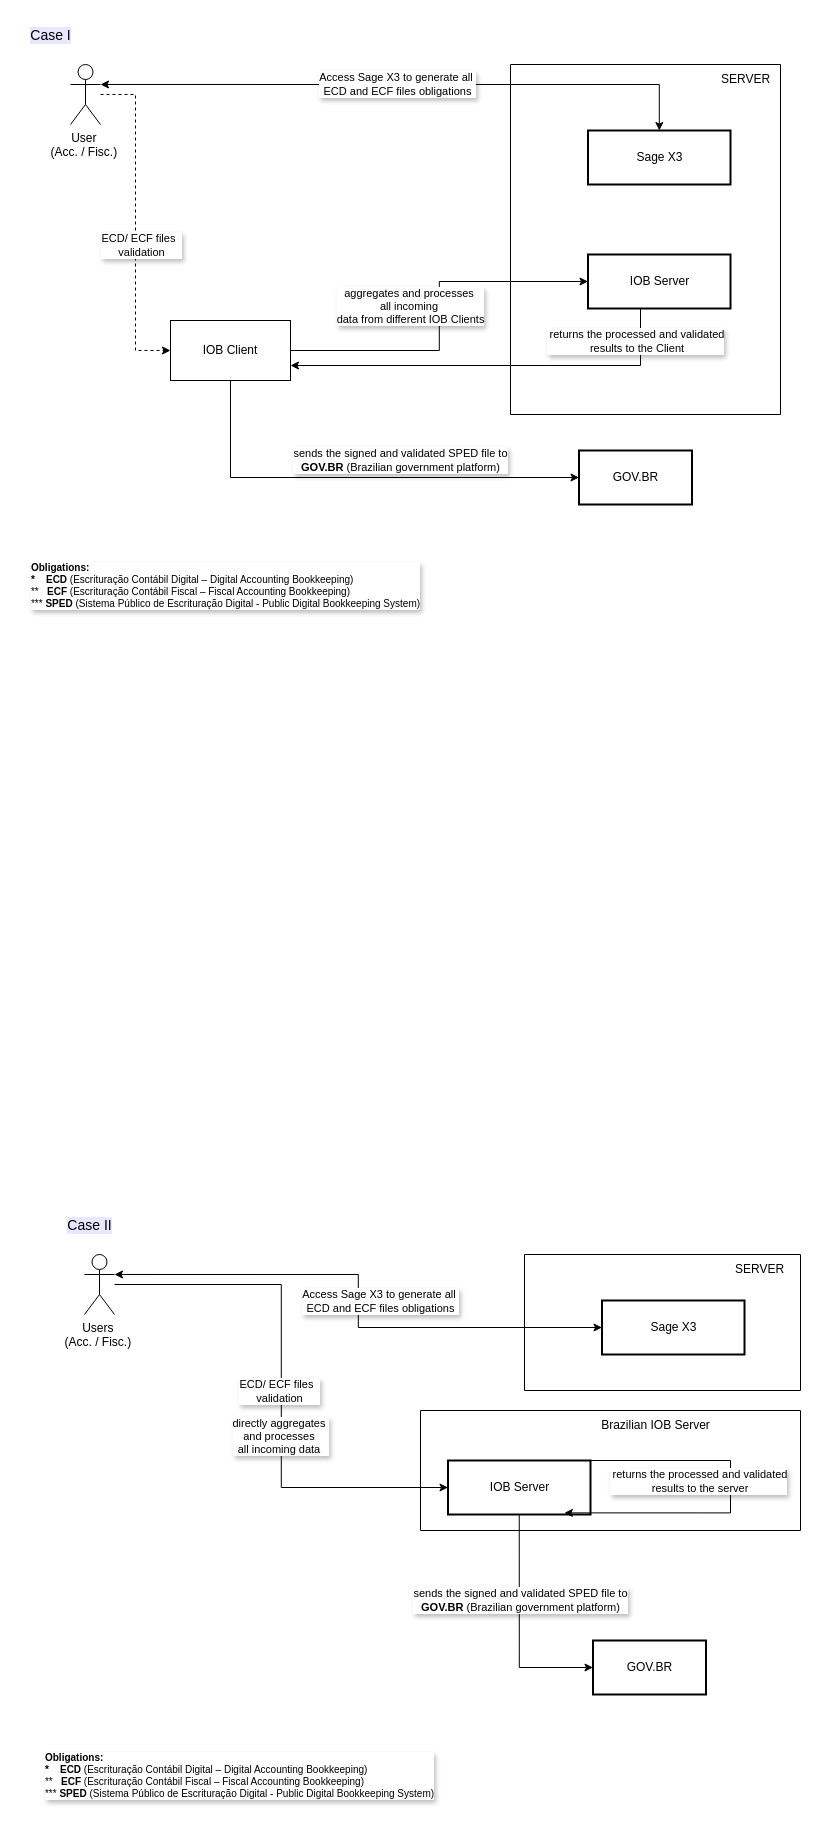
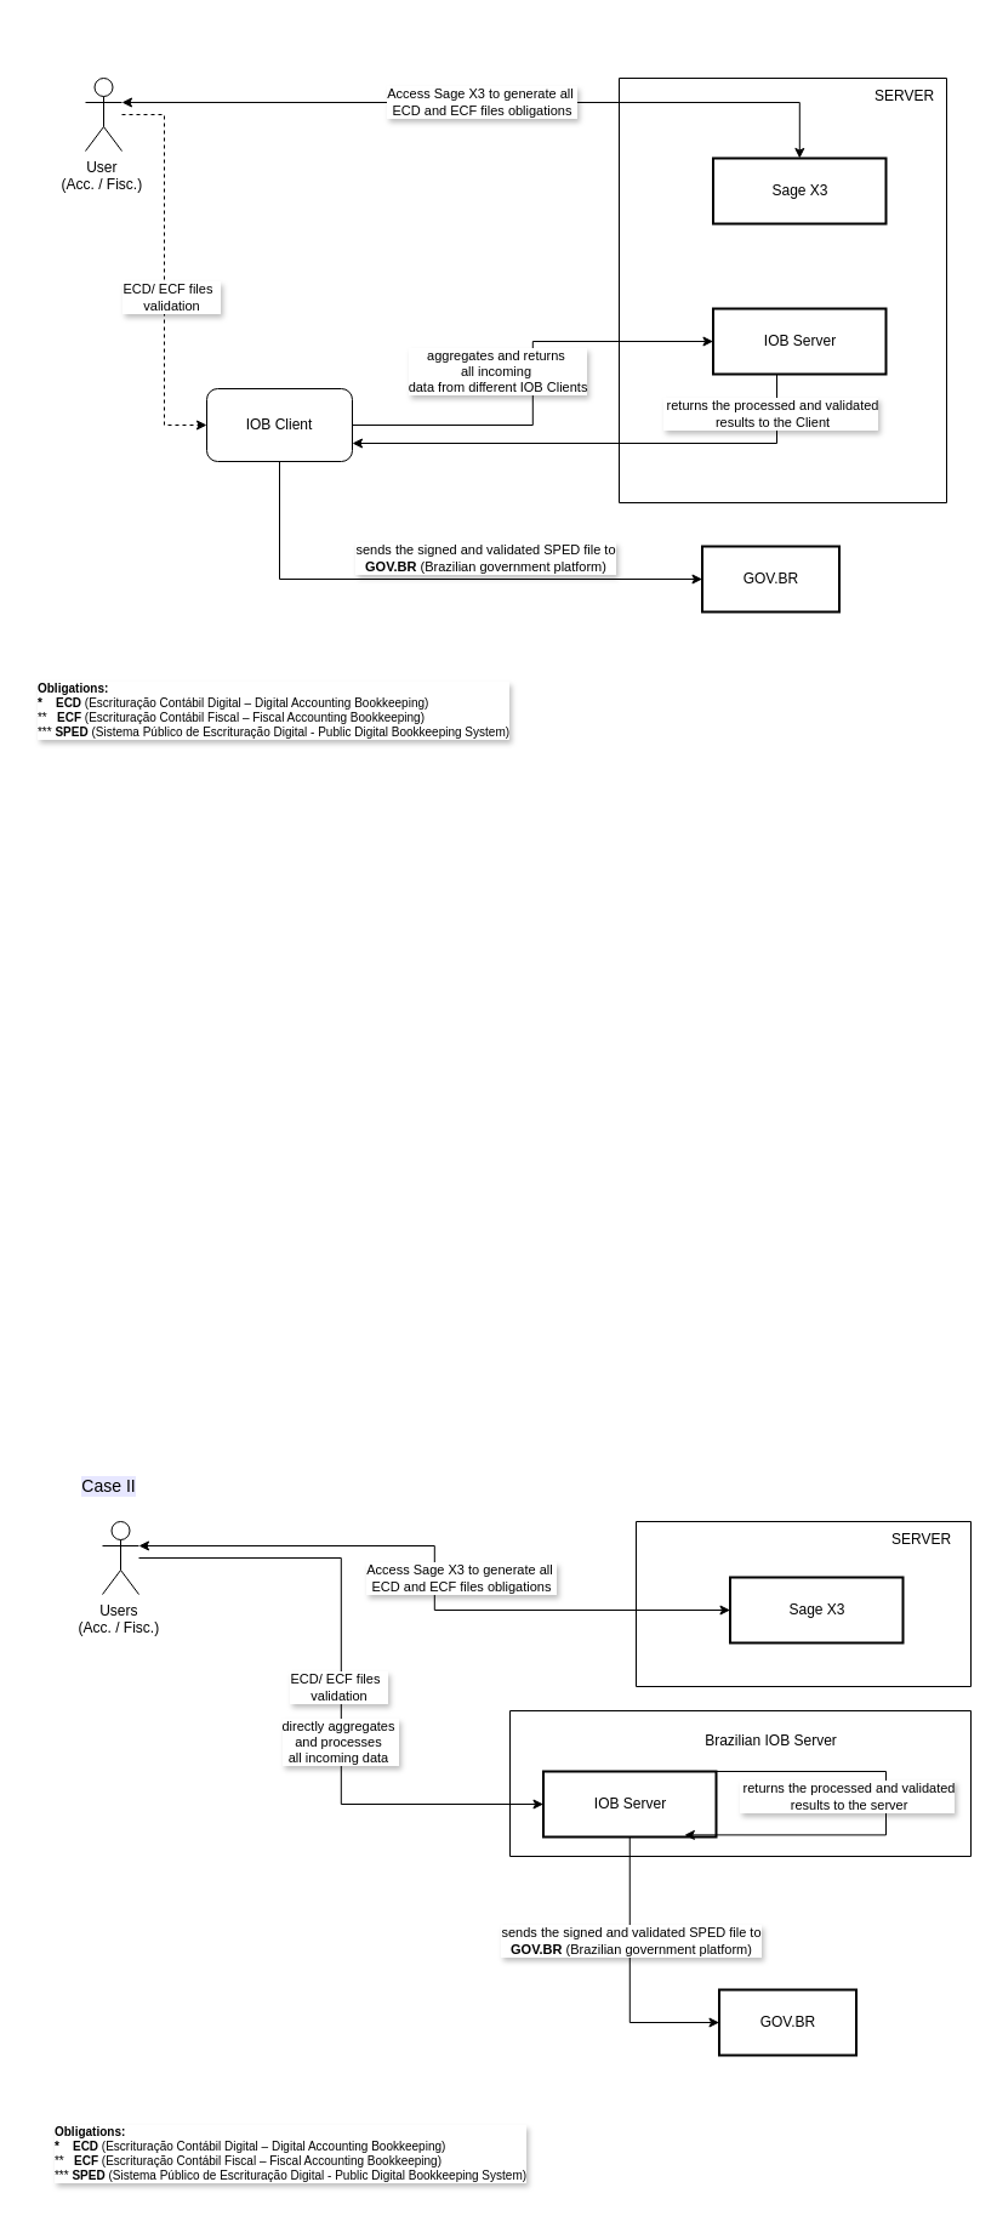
  <mxCell id="0" />
  <mxCell id="1" parent="0" />
  <mxCell id="2" style="edgeStyle=orthogonalEdgeStyle;rounded=0;orthogonalLoop=1;jettySize=auto;html=1;entryX=0;entryY=0.5;entryDx=0;entryDy=0;dashed=1;" edge="1" parent="1" source="9" target="13"><mxGeometry relative="1" as="geometry" /></mxCell>
  <mxCell id="3" value="&lt;div&gt;ECD/ ECF files&amp;nbsp;&amp;nbsp;&lt;/div&gt;&lt;div&gt;validation&lt;/div&gt;" style="edgeLabel;html=1;align=center;verticalAlign=middle;resizable=0;points=[];textShadow=1;" vertex="1" connectable="0" parent="2"><mxGeometry x="-0.345" y="-4" relative="1" as="geometry"><mxPoint x="9" y="78" as="offset" /></mxGeometry></mxCell>
  <mxCell id="4" value="GOV.BR" style="whiteSpace=wrap;strokeWidth=2;" parent="1" vertex="1"><mxGeometry x="578.5" y="450" width="113" height="54" as="geometry" /></mxCell>
  <mxCell id="5" value="" style="whiteSpace=wrap;strokeWidth=2;" parent="1" vertex="1"><mxGeometry x="242" y="420" as="geometry" /></mxCell>
  <mxCell id="6" value="" style="whiteSpace=wrap;strokeWidth=2;" parent="1" vertex="1"><mxGeometry x="355" y="528" as="geometry" /></mxCell>
  <mxCell id="7" style="edgeStyle=orthogonalEdgeStyle;rounded=0;orthogonalLoop=1;jettySize=auto;html=1;exitX=1;exitY=0.333;exitDx=0;exitDy=0;exitPerimeter=0;startArrow=classic;startFill=1;" edge="1" parent="1" source="9" target="15"><mxGeometry relative="1" as="geometry" /></mxCell>
  <mxCell id="8" value="Access Sage X3 to generate all&amp;nbsp;&lt;div&gt;ECD and ECF files obligations&lt;/div&gt;" style="edgeLabel;html=1;align=center;verticalAlign=middle;resizable=0;points=[];textShadow=1;" vertex="1" connectable="0" parent="7"><mxGeometry x="-0.005" y="-2" relative="1" as="geometry"><mxPoint x="-4" y="-2" as="offset" /></mxGeometry></mxCell>
  <mxCell id="9" value="User&amp;nbsp;&lt;div&gt;(Acc. / Fisc.)&lt;span style=&quot;background-color: transparent; color: light-dark(rgb(0, 0, 0), rgb(255, 255, 255));&quot;&gt;&amp;nbsp;&lt;/span&gt;&lt;/div&gt;" style="shape=umlActor;verticalLabelPosition=bottom;verticalAlign=top;html=1;outlineConnect=0;" vertex="1" parent="1"><mxGeometry x="70" y="64" width="30" height="60" as="geometry" /></mxCell>
  <mxCell id="10" value="&lt;div style=&quot;text-align: left;&quot;&gt;&lt;b style=&quot;color: light-dark(rgb(0, 0, 0), rgb(255, 255, 255));&quot;&gt;Obligations:&amp;nbsp;&lt;/b&gt;&lt;/div&gt;&lt;div style=&quot;text-align: left;&quot;&gt;&lt;b style=&quot;color: light-dark(rgb(0, 0, 0), rgb(255, 255, 255));&quot;&gt;*&amp;nbsp; &amp;nbsp; ECD&lt;/b&gt;&lt;span style=&quot;color: light-dark(rgb(0, 0, 0), rgb(255, 255, 255));&quot;&gt; (Escrituração Contábil Digital – Digital Accounting Bookkeeping&lt;/span&gt;&lt;span style=&quot;color: light-dark(rgb(0, 0, 0), rgb(255, 255, 255));&quot;&gt;)&lt;/span&gt;&lt;/div&gt;&lt;div style=&quot;text-align: left;&quot;&gt;&lt;span style=&quot;color: light-dark(rgb(0, 0, 0), rgb(255, 255, 255));&quot;&gt;**&amp;nbsp; &amp;nbsp;&lt;/span&gt;&lt;strong data-start=&quot;501&quot; data-end=&quot;508&quot; style=&quot;color: light-dark(rgb(0, 0, 0), rgb(255, 255, 255));&quot;&gt;ECF&lt;/strong&gt;&lt;span style=&quot;color: light-dark(rgb(0, 0, 0), rgb(255, 255, 255));&quot;&gt; (Escrituração Contábil Fiscal – Fiscal Accounting Bookkeeping)&lt;/span&gt;&lt;/div&gt;&lt;div style=&quot;text-align: left;&quot;&gt;&lt;span style=&quot;color: light-dark(rgb(0, 0, 0), rgb(255, 255, 255));&quot;&gt;***&amp;nbsp;&lt;b&gt;SPED &lt;/b&gt;(Sistema Público de Escrituração Digital -&amp;nbsp;&lt;/span&gt;&lt;span style=&quot;text-align: center;&quot;&gt;Public Digital Bookkeeping System)&lt;/span&gt;&lt;/div&gt;" style="text;html=1;align=center;verticalAlign=middle;resizable=0;points=[];autosize=1;strokeColor=none;fillColor=none;fontSize=10;labelBorderColor=none;textShadow=1;labelBackgroundColor=default;" vertex="1" parent="1"><mxGeometry x="20" y="555" width="410" height="60" as="geometry" /></mxCell>
  <mxCell id="11" style="edgeStyle=orthogonalEdgeStyle;rounded=0;orthogonalLoop=1;jettySize=auto;html=1;entryX=0;entryY=0.5;entryDx=0;entryDy=0;startArrow=none;startFill=0;" edge="1" parent="1" source="13" target="16"><mxGeometry relative="1" as="geometry" /></mxCell>
  <mxCell id="12" value="&lt;div&gt;sends the signed and validated SPED file to&lt;/div&gt;&lt;div&gt;&lt;b&gt;GOV.BR &lt;/b&gt;(Brazilian government platform)&lt;/div&gt;" style="edgeStyle=orthogonalEdgeStyle;rounded=0;orthogonalLoop=1;jettySize=auto;html=1;exitX=0.5;exitY=1;exitDx=0;exitDy=0;entryX=0;entryY=0.5;entryDx=0;entryDy=0;labelBorderColor=none;textShadow=1;" edge="1" parent="1" source="13" target="4"><mxGeometry x="0.199" y="17" relative="1" as="geometry"><mxPoint as="offset" /></mxGeometry></mxCell>
- <mxCell id="13" value="IOB Client" style="rounded=0;whiteSpace=wrap;html=1;" vertex="1" parent="1"><mxGeometry x="170" y="320" width="120" height="60" as="geometry" /></mxCell>
+ <mxCell id="13" value="IOB Client" style="whiteSpace=wrap;html=1;rounded=1;" vertex="1" parent="1"><mxGeometry x="170" y="320" width="120" height="60" as="geometry" /></mxCell>
  <mxCell id="14" value="" style="swimlane;startSize=0;" vertex="1" parent="1"><mxGeometry x="510" y="64" width="270" height="350" as="geometry" /></mxCell>
  <mxCell id="15" value="Sage X3" style="whiteSpace=wrap;strokeWidth=2;" parent="14" vertex="1"><mxGeometry x="77.5" y="66" width="142.5" height="54" as="geometry" /></mxCell>
  <mxCell id="16" value="IOB Server" style="whiteSpace=wrap;strokeWidth=2;" parent="14" vertex="1"><mxGeometry x="77.5" y="190" width="142.5" height="54" as="geometry" /></mxCell>
  <mxCell id="17" value="SERVER" style="text;html=1;align=center;verticalAlign=middle;resizable=0;points=[];autosize=1;strokeColor=none;fillColor=none;" vertex="1" parent="14"><mxGeometry x="200" width="70" height="30" as="geometry" /></mxCell>
- <mxCell id="18" value="aggregates and processes&amp;nbsp;&lt;div&gt;all incoming&amp;nbsp;&lt;/div&gt;&lt;div&gt;data from different IOB Clients&lt;/div&gt;" style="edgeLabel;html=1;align=center;verticalAlign=middle;resizable=0;points=[];textShadow=1;" vertex="1" connectable="0" parent="1"><mxGeometry x="430" y="340" as="geometry"><mxPoint x="-21" y="-35" as="offset" /></mxGeometry></mxCell>
+ <mxCell id="18" value="aggregates and returns&amp;nbsp;&lt;div&gt;all incoming&amp;nbsp;&lt;/div&gt;&lt;div&gt;data from different IOB Clients&lt;/div&gt;" style="edgeLabel;html=1;align=center;verticalAlign=middle;resizable=0;points=[];textShadow=1;" vertex="1" connectable="0" parent="1"><mxGeometry x="430" y="340" as="geometry"><mxPoint x="-21" y="-35" as="offset" /></mxGeometry></mxCell>
  <mxCell id="19" style="edgeStyle=orthogonalEdgeStyle;rounded=0;orthogonalLoop=1;jettySize=auto;html=1;entryX=1;entryY=0.75;entryDx=0;entryDy=0;" edge="1" parent="1" source="16" target="13"><mxGeometry relative="1" as="geometry"><mxPoint x="290" y="420" as="targetPoint" /><Array as="points"><mxPoint x="640" y="365" /></Array></mxGeometry></mxCell>
  <mxCell id="20" value="&amp;nbsp;returns the processed and validated&lt;div&gt;&amp;nbsp;results to the &lt;span data-end=&quot;915&quot; data-start=&quot;901&quot;&gt;Client&lt;/span&gt;&lt;/div&gt;" style="edgeLabel;html=1;align=center;verticalAlign=middle;resizable=0;points=[];textShadow=1;" vertex="1" connectable="0" parent="19"><mxGeometry x="-0.085" y="4" relative="1" as="geometry"><mxPoint x="123" y="-29" as="offset" /></mxGeometry></mxCell>
- <mxCell id="21" value="Case I" style="text;html=1;align=center;verticalAlign=middle;resizable=0;points=[];autosize=1;strokeColor=none;fillColor=none;labelBorderColor=none;fontSize=14;labelBackgroundColor=#E7E7FF;" vertex="1" parent="1"><mxGeometry x="20" width="60" height="30" as="geometry" y="20" /></mxCell>
  <mxCell id="22" style="edgeStyle=orthogonalEdgeStyle;rounded=0;orthogonalLoop=1;jettySize=auto;html=1;entryX=0;entryY=0.5;entryDx=0;entryDy=0;" edge="1" parent="1" source="29" target="39"><mxGeometry relative="1" as="geometry"><mxPoint x="184" y="1540" as="targetPoint" /></mxGeometry></mxCell>
  <mxCell id="23" value="&lt;div&gt;ECD/ ECF files&amp;nbsp;&amp;nbsp;&lt;/div&gt;&lt;div&gt;validation&lt;/div&gt;" style="edgeLabel;html=1;align=center;verticalAlign=middle;resizable=0;points=[];textShadow=1;" vertex="1" connectable="0" parent="22"><mxGeometry x="-0.345" y="-4" relative="1" as="geometry"><mxPoint x="2" y="97" as="offset" /></mxGeometry></mxCell>
  <mxCell id="24" value="GOV.BR" style="whiteSpace=wrap;strokeWidth=2;" vertex="1" parent="1"><mxGeometry x="592.5" y="1640" width="113" height="54" as="geometry" /></mxCell>
  <mxCell id="25" value="" style="whiteSpace=wrap;strokeWidth=2;" vertex="1" parent="1"><mxGeometry x="256" y="1610" as="geometry" /></mxCell>
  <mxCell id="26" value="" style="whiteSpace=wrap;strokeWidth=2;" vertex="1" parent="1"><mxGeometry x="369" y="1718" as="geometry" /></mxCell>
  <mxCell id="27" style="edgeStyle=orthogonalEdgeStyle;rounded=0;orthogonalLoop=1;jettySize=auto;html=1;exitX=1;exitY=0.333;exitDx=0;exitDy=0;exitPerimeter=0;startArrow=classic;startFill=1;" edge="1" parent="1" source="29" target="33"><mxGeometry relative="1" as="geometry" /></mxCell>
  <mxCell id="28" value="Access Sage X3 to generate all&amp;nbsp;&lt;div&gt;ECD and ECF files obligations&lt;/div&gt;" style="edgeLabel;html=1;align=center;verticalAlign=middle;resizable=0;points=[];textShadow=1;" vertex="1" connectable="0" parent="27"><mxGeometry x="-0.005" y="-2" relative="1" as="geometry"><mxPoint x="24" y="1" as="offset" /></mxGeometry></mxCell>
  <mxCell id="29" value="Users&amp;nbsp;&lt;div&gt;(Acc. / Fisc.)&lt;span style=&quot;background-color: transparent; color: light-dark(rgb(0, 0, 0), rgb(255, 255, 255));&quot;&gt;&amp;nbsp;&lt;/span&gt;&lt;/div&gt;" style="shape=umlActor;verticalLabelPosition=bottom;verticalAlign=top;html=1;outlineConnect=0;" vertex="1" parent="1"><mxGeometry x="84" y="1254" width="30" height="60" as="geometry" /></mxCell>
  <mxCell id="30" value="&lt;div style=&quot;text-align: left;&quot;&gt;&lt;b style=&quot;color: light-dark(rgb(0, 0, 0), rgb(255, 255, 255));&quot;&gt;Obligations:&amp;nbsp;&lt;/b&gt;&lt;/div&gt;&lt;div style=&quot;text-align: left;&quot;&gt;&lt;b style=&quot;color: light-dark(rgb(0, 0, 0), rgb(255, 255, 255));&quot;&gt;*&amp;nbsp; &amp;nbsp; ECD&lt;/b&gt;&lt;span style=&quot;color: light-dark(rgb(0, 0, 0), rgb(255, 255, 255));&quot;&gt; (Escrituração Contábil Digital – Digital Accounting Bookkeeping&lt;/span&gt;&lt;span style=&quot;color: light-dark(rgb(0, 0, 0), rgb(255, 255, 255));&quot;&gt;)&lt;/span&gt;&lt;/div&gt;&lt;div style=&quot;text-align: left;&quot;&gt;&lt;span style=&quot;color: light-dark(rgb(0, 0, 0), rgb(255, 255, 255));&quot;&gt;**&amp;nbsp; &amp;nbsp;&lt;/span&gt;&lt;strong data-start=&quot;501&quot; data-end=&quot;508&quot; style=&quot;color: light-dark(rgb(0, 0, 0), rgb(255, 255, 255));&quot;&gt;ECF&lt;/strong&gt;&lt;span style=&quot;color: light-dark(rgb(0, 0, 0), rgb(255, 255, 255));&quot;&gt; (Escrituração Contábil Fiscal – Fiscal Accounting Bookkeeping)&lt;/span&gt;&lt;/div&gt;&lt;div style=&quot;text-align: left;&quot;&gt;&lt;span style=&quot;color: light-dark(rgb(0, 0, 0), rgb(255, 255, 255));&quot;&gt;***&amp;nbsp;&lt;b&gt;SPED &lt;/b&gt;(Sistema Público de Escrituração Digital -&amp;nbsp;&lt;/span&gt;&lt;span style=&quot;text-align: center;&quot;&gt;Public Digital Bookkeeping System)&lt;/span&gt;&lt;/div&gt;" style="text;html=1;align=center;verticalAlign=middle;resizable=0;points=[];autosize=1;strokeColor=none;fillColor=none;fontSize=10;labelBorderColor=none;textShadow=1;labelBackgroundColor=default;" vertex="1" parent="1"><mxGeometry x="34" y="1745" width="410" height="60" as="geometry" /></mxCell>
  <mxCell id="31" value="&lt;div&gt;sends the signed and validated SPED file to&lt;/div&gt;&lt;div&gt;&lt;b&gt;GOV.BR &lt;/b&gt;(Brazilian government platform)&lt;/div&gt;" style="edgeStyle=orthogonalEdgeStyle;rounded=0;orthogonalLoop=1;jettySize=auto;html=1;exitX=0.5;exitY=1;exitDx=0;exitDy=0;entryX=0;entryY=0.5;entryDx=0;entryDy=0;labelBorderColor=none;textShadow=1;" edge="1" parent="1" source="39" target="24"><mxGeometry x="-0.241" y="1" relative="1" as="geometry"><mxPoint as="offset" /><mxPoint x="244" y="1570" as="sourcePoint" /></mxGeometry></mxCell>
  <mxCell id="32" value="" style="swimlane;startSize=0;" vertex="1" parent="1"><mxGeometry x="524" y="1254" width="276" height="136" as="geometry" /></mxCell>
  <mxCell id="33" value="Sage X3" style="whiteSpace=wrap;strokeWidth=2;" vertex="1" parent="32"><mxGeometry x="77.5" y="46" width="142.5" height="54" as="geometry" /></mxCell>
  <mxCell id="34" value="SERVER" style="text;html=1;align=center;verticalAlign=middle;resizable=0;points=[];autosize=1;strokeColor=none;fillColor=none;" vertex="1" parent="32"><mxGeometry x="200" width="70" height="30" as="geometry" /></mxCell>
  <mxCell id="35" value="directly aggregates&amp;nbsp;&lt;div&gt;and processes&amp;nbsp;&lt;div&gt;all incoming&amp;nbsp;&lt;span style=&quot;background-color: light-dark(#ffffff, var(--ge-dark-color, #121212)); color: light-dark(rgb(0, 0, 0), rgb(255, 255, 255));&quot;&gt;data&amp;nbsp;&lt;/span&gt;&lt;/div&gt;&lt;/div&gt;" style="edgeLabel;html=1;align=center;verticalAlign=middle;resizable=0;points=[];textShadow=1;" vertex="1" connectable="0" parent="1"><mxGeometry x="300" y="1470" as="geometry"><mxPoint x="-21" y="-35" as="offset" /></mxGeometry></mxCell>
  <mxCell id="36" value="Case II" style="text;html=1;align=center;verticalAlign=middle;resizable=0;points=[];autosize=1;strokeColor=none;fillColor=none;labelBorderColor=none;fontSize=14;labelBackgroundColor=#E7E7FF;" vertex="1" parent="1"><mxGeometry x="54" y="1210" width="70" height="30" as="geometry" /></mxCell>
  <mxCell id="37" value="" style="swimlane;startSize=0;" vertex="1" parent="1"><mxGeometry x="420" y="1410" width="380" height="120" as="geometry" /></mxCell>
- <mxCell id="38" value="Brazilian IOB Server" style="text;html=1;align=center;verticalAlign=middle;resizable=0;points=[];autosize=1;strokeColor=none;fillColor=none;" vertex="1" parent="37"><mxGeometry x="170" width="130" height="30" as="geometry" /></mxCell>
+ <mxCell id="38" value="Brazilian IOB Server" style="text;html=1;align=center;verticalAlign=middle;resizable=0;points=[];autosize=1;strokeColor=none;fillColor=none;" vertex="1" parent="37"><mxGeometry x="150" y="10" width="130" height="30" as="geometry" /></mxCell>
  <mxCell id="39" value="IOB Server" style="whiteSpace=wrap;strokeWidth=2;" vertex="1" parent="37"><mxGeometry x="27.5" y="50" width="142.5" height="54" as="geometry" /></mxCell>
  <mxCell id="40" style="edgeStyle=orthogonalEdgeStyle;rounded=0;orthogonalLoop=1;jettySize=auto;html=1;entryX=0.957;entryY=0.97;entryDx=0;entryDy=0;exitX=1;exitY=0;exitDx=0;exitDy=0;entryPerimeter=0;" edge="1" parent="37"><mxGeometry relative="1" as="geometry"><mxPoint x="143.872" y="102.38" as="targetPoint" /><Array as="points"><mxPoint x="310" y="50" /><mxPoint x="310" y="102" /></Array><mxPoint x="150" y="50" as="sourcePoint" /></mxGeometry></mxCell>
  <mxCell id="41" value="&amp;nbsp;returns the processed and validated&lt;div&gt;&amp;nbsp;results to the &lt;span data-end=&quot;915&quot; data-start=&quot;901&quot;&gt;server&lt;/span&gt;&lt;/div&gt;" style="edgeLabel;html=1;align=center;verticalAlign=middle;resizable=0;points=[];textShadow=1;" vertex="1" connectable="0" parent="40"><mxGeometry x="-0.085" y="4" relative="1" as="geometry"><mxPoint x="-37" y="7" as="offset" /></mxGeometry></mxCell>
